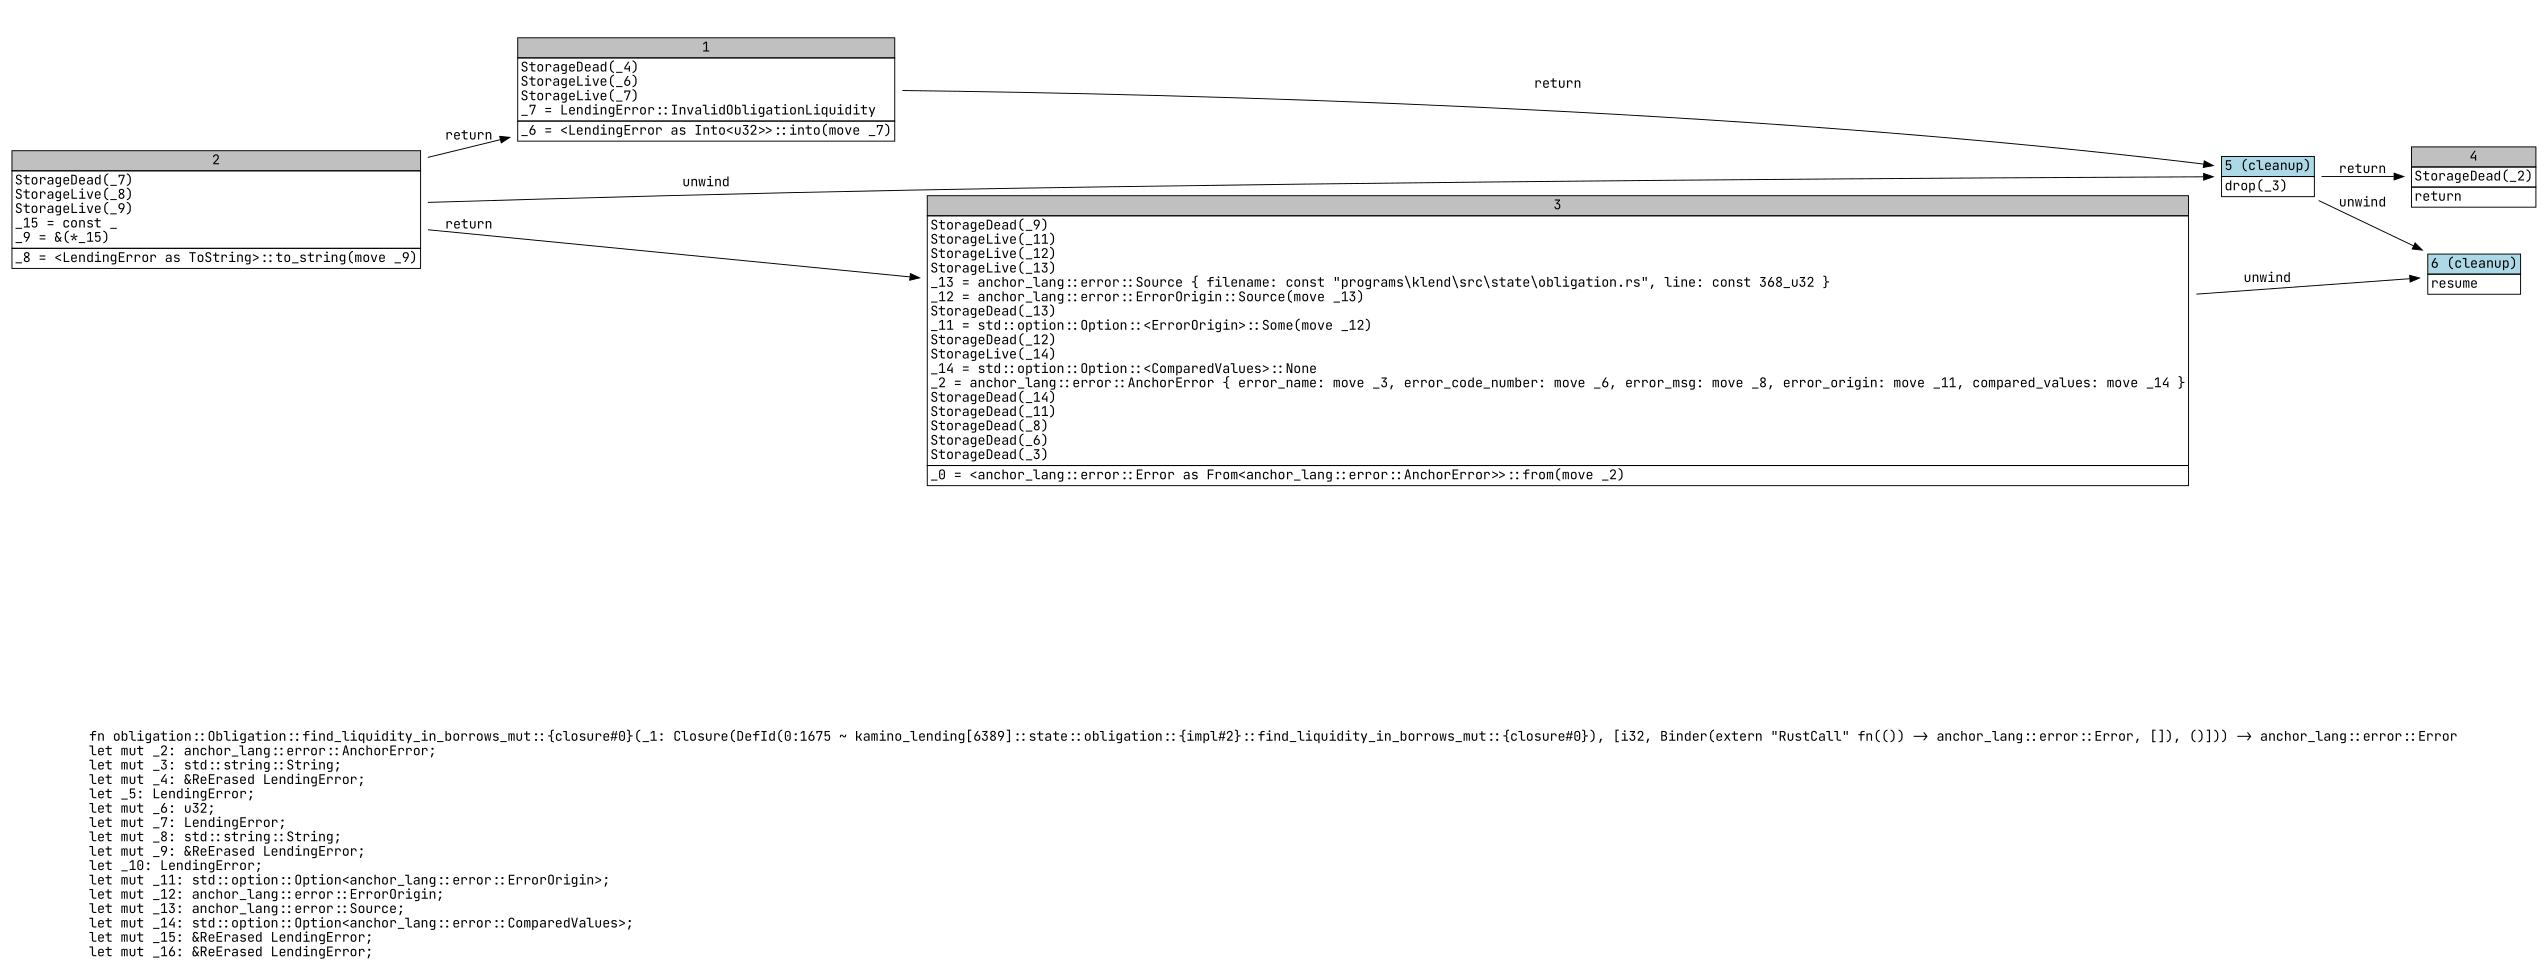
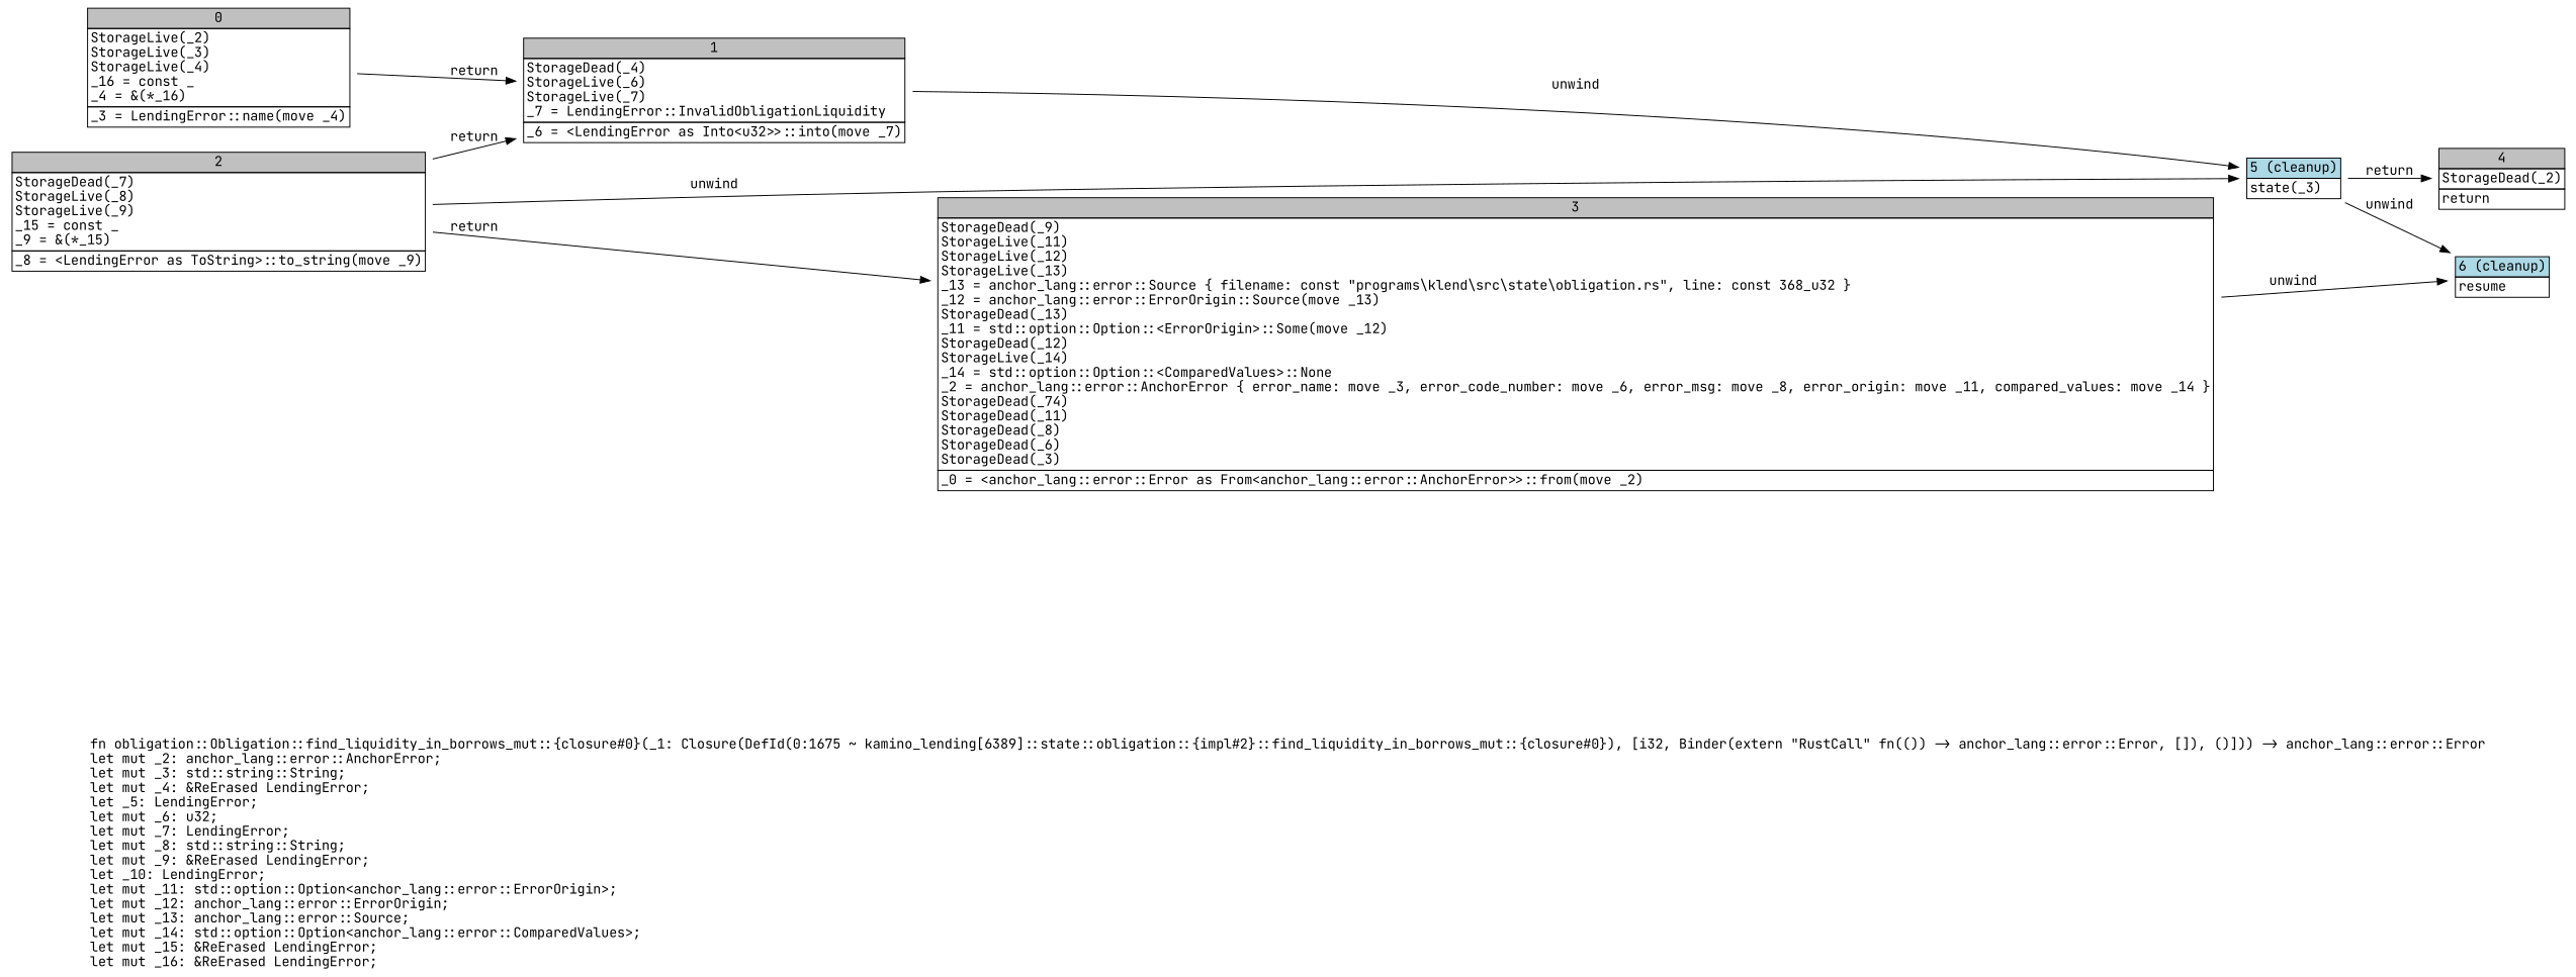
  digraph {
    fontname="JetBrains Mono"
    label=<fn obligation::Obligation::find_liquidity_in_borrows_mut::{closure#0}(_1: Closure(DefId(0:1675 ~ kamino_lending[6389]::state::obligation::{impl#2}::find_liquidity_in_borrows_mut::{closure#0}), [i32, Binder(extern &quot;RustCall&quot; fn(()) -&gt; anchor_lang::error::Error, []), ()])) -&gt; anchor_lang::error::Error<br align="left"/>let mut _2: anchor_lang::error::AnchorError;<br align="left"/>let mut _3: std::string::String;<br align="left"/>let mut _4: &amp;ReErased LendingError;<br align="left"/>let _5: LendingError;<br align="left"/>let mut _6: u32;<br align="left"/>let mut _7: LendingError;<br align="left"/>let mut _8: std::string::String;<br align="left"/>let mut _9: &amp;ReErased LendingError;<br align="left"/>let _10: LendingError;<br align="left"/>let mut _11: std::option::Option&lt;anchor_lang::error::ErrorOrigin&gt;;<br align="left"/>let mut _12: anchor_lang::error::ErrorOrigin;<br align="left"/>let mut _13: anchor_lang::error::Source;<br align="left"/>let mut _14: std::option::Option&lt;anchor_lang::error::ComparedValues&gt;;<br align="left"/>let mut _15: &amp;ReErased LendingError;<br align="left"/>let mut _16: &amp;ReErased LendingError;<br align="left"/>>
    rankdir=LR
    node [fontname="JetBrains Mono" shape=none]
    edge [fontname="JetBrains Mono"]
+   n1 [label=<<table border="0" cellborder="1" cellspacing="0"><tr><td bgcolor="gray" align="center" colspan="1">0</td></tr><tr><td align="left" balign="left">StorageLive(_2)<br/>StorageLive(_3)<br/>StorageLive(_4)<br/>_16 = const _<br/>_4 = &amp;(*_16)<br/></td></tr><tr><td align="left">_3 = LendingError::name(move _4)</td></tr></table>>]
    n2 [label=<<table border="0" cellborder="1" cellspacing="0"><tr><td bgcolor="gray" align="center" colspan="1">1</td></tr><tr><td align="left" balign="left">StorageDead(_4)<br/>StorageLive(_6)<br/>StorageLive(_7)<br/>_7 = LendingError::InvalidObligationLiquidity<br/></td></tr><tr><td align="left">_6 = &lt;LendingError as Into&lt;u32&gt;&gt;::into(move _7)</td></tr></table>>]
-   n3 [label=<<table border="0" cellborder="1" cellspacing="0"><tr><td bgcolor="lightblue" align="center" colspan="1">5 (cleanup)</td></tr><tr><td align="left">drop(_3)</td></tr></table>>]
+   n3 [label=<<table border="0" cellborder="1" cellspacing="0"><tr><td bgcolor="lightblue" align="center" colspan="1">5 (cleanup)</td></tr><tr><td align="left">state(_3)</td></tr></table>>]
    n4 [label=<<table border="0" cellborder="1" cellspacing="0"><tr><td bgcolor="gray" align="center" colspan="1">2</td></tr><tr><td align="left" balign="left">StorageDead(_7)<br/>StorageLive(_8)<br/>StorageLive(_9)<br/>_15 = const _<br/>_9 = &amp;(*_15)<br/></td></tr><tr><td align="left">_8 = &lt;LendingError as ToString&gt;::to_string(move _9)</td></tr></table>>]
-   n5 [label=<<table border="0" cellborder="1" cellspacing="0"><tr><td bgcolor="gray" align="center" colspan="1">3</td></tr><tr><td align="left" balign="left">StorageDead(_9)<br/>StorageLive(_11)<br/>StorageLive(_12)<br/>StorageLive(_13)<br/>_13 = anchor_lang::error::Source { filename: const &quot;programs\\klend\\src\\state\\obligation.rs&quot;, line: const 368_u32 }<br/>_12 = anchor_lang::error::ErrorOrigin::Source(move _13)<br/>StorageDead(_13)<br/>_11 = std::option::Option::&lt;ErrorOrigin&gt;::Some(move _12)<br/>StorageDead(_12)<br/>StorageLive(_14)<br/>_14 = std::option::Option::&lt;ComparedValues&gt;::None<br/>_2 = anchor_lang::error::AnchorError { error_name: move _3, error_code_number: move _6, error_msg: move _8, error_origin: move _11, compared_values: move _14 }<br/>StorageDead(_14)<br/>StorageDead(_11)<br/>StorageDead(_8)<br/>StorageDead(_6)<br/>StorageDead(_3)<br/></td></tr><tr><td align="left">_0 = &lt;anchor_lang::error::Error as From&lt;anchor_lang::error::AnchorError&gt;&gt;::from(move _2)</td></tr></table>>]
+   n5 [label=<<table border="0" cellborder="1" cellspacing="0"><tr><td bgcolor="gray" align="center" colspan="1">3</td></tr><tr><td align="left" balign="left">StorageDead(_9)<br/>StorageLive(_11)<br/>StorageLive(_12)<br/>StorageLive(_13)<br/>_13 = anchor_lang::error::Source { filename: const &quot;programs\\klend\\src\\state\\obligation.rs&quot;, line: const 368_u32 }<br/>_12 = anchor_lang::error::ErrorOrigin::Source(move _13)<br/>StorageDead(_13)<br/>_11 = std::option::Option::&lt;ErrorOrigin&gt;::Some(move _12)<br/>StorageDead(_12)<br/>StorageLive(_14)<br/>_14 = std::option::Option::&lt;ComparedValues&gt;::None<br/>_2 = anchor_lang::error::AnchorError { error_name: move _3, error_code_number: move _6, error_msg: move _8, error_origin: move _11, compared_values: move _14 }<br/>StorageDead(_74)<br/>StorageDead(_11)<br/>StorageDead(_8)<br/>StorageDead(_6)<br/>StorageDead(_3)<br/></td></tr><tr><td align="left">_0 = &lt;anchor_lang::error::Error as From&lt;anchor_lang::error::AnchorError&gt;&gt;::from(move _2)</td></tr></table>>]
    n6 [label=<<table border="0" cellborder="1" cellspacing="0"><tr><td bgcolor="gray" align="center" colspan="1">4</td></tr><tr><td align="left" balign="left">StorageDead(_2)<br/></td></tr><tr><td align="left">return</td></tr></table>>]
    n7 [label=<<table border="0" cellborder="1" cellspacing="0"><tr><td bgcolor="lightblue" align="center" colspan="1">6 (cleanup)</td></tr><tr><td align="left">resume</td></tr></table>>]
-   n2 -> n3 [label=return]
+   n1 -> n2 [label=return]
+   n2 -> n3 [label=unwind]
    n3 -> n6 [label=return]
    n3 -> n7 [label=unwind]
    n4 -> n2 [label=return]
    n4 -> n3 [label=unwind]
    n4 -> n5 [label=return]
    n5 -> n7 [label=unwind]
  }
